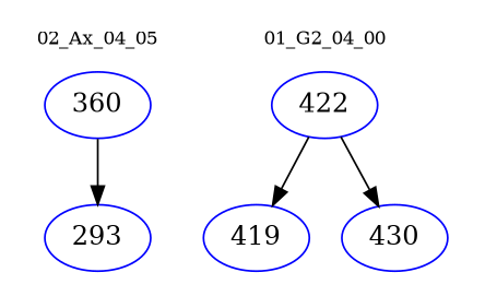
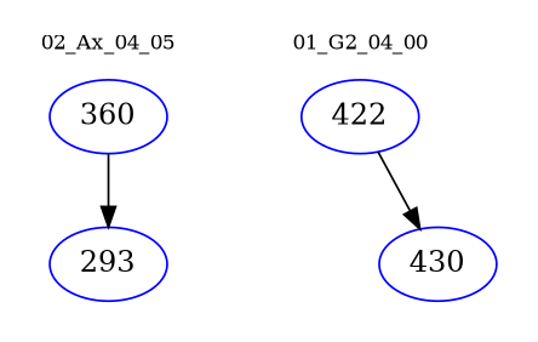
  digraph {
    node [color=blue]
    edge [color=black]
    n1 [label=360]
    n2 [label=293]
    n3 [label=422]
-   n4 [label=419]
    n5 [label=430]
    subgraph cluster_1 {
      color=white
      fontsize=10
      label="02_Ax_04_05"
      n1
      n2
    }
    subgraph cluster_2 {
      color=white
      fontsize=10
      label="01_G2_04_00"
      n3
-     n4
      n5
    }
    n1 -> n2
-   n3 -> n4
    n3 -> n5
  }
